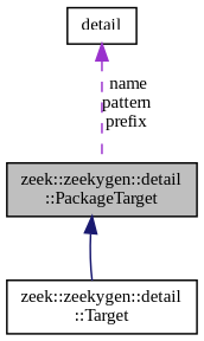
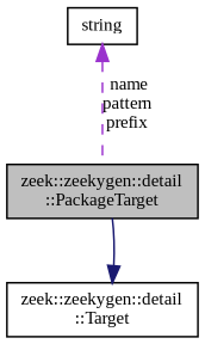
  digraph {
    fontname="Liberation Serif"
    node [color=black fillcolor=white fontname="Liberation Serif" fontsize=10 shape=record style=filled]
    edge [dir=back fontname="Liberation Serif" fontsize=10 labelfontname=Helvetica labelfontsize=10]
    n1 [fillcolor=grey75 fontcolor=black height=0.2 label="zeek::zeekygen::detail\l::PackageTarget" width=0.4]
    n2 [height=0.2 label="zeek::zeekygen::detail\l::Target" width=0.4]
-   n3 [height=0.2 label=detail width=0.4]
-   n1 -> n2 [color=midnightblue style=solid]
+   n3 [height=0.2 label=string width=0.4]
+   n2 -> n1 [color=midnightblue style=solid]
    n3 -> n1 [color=darkorchid3 label=" name\npattern\nprefix" style=dashed]
  }
